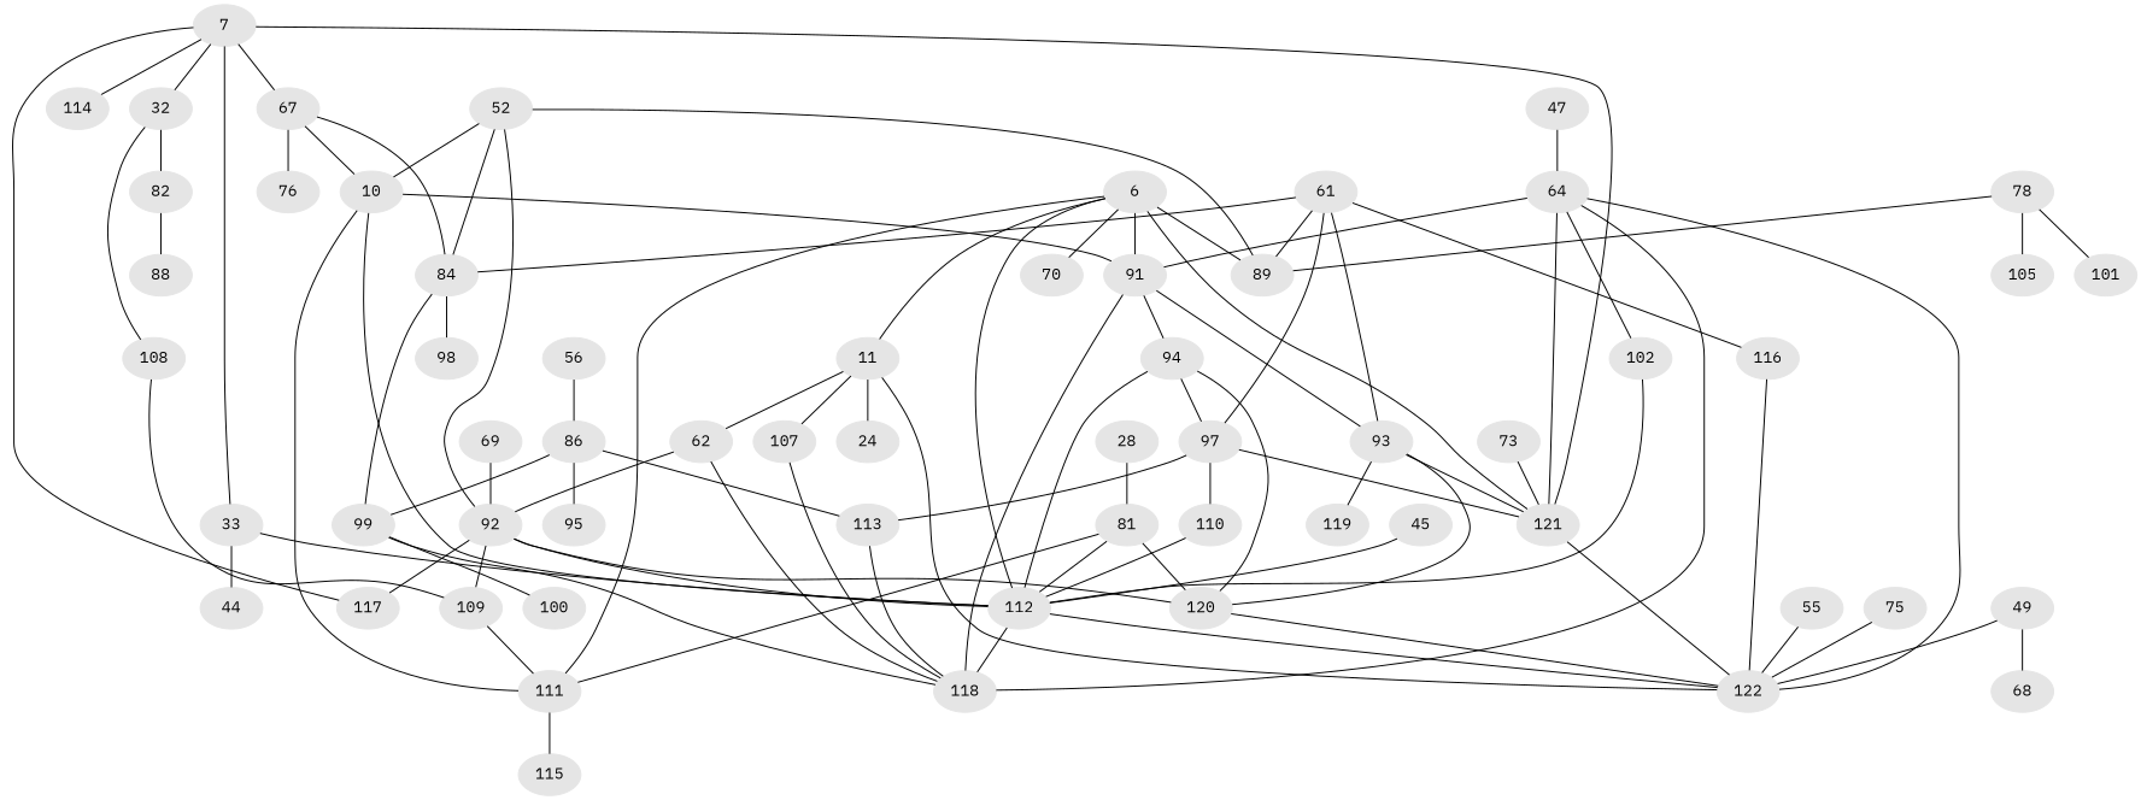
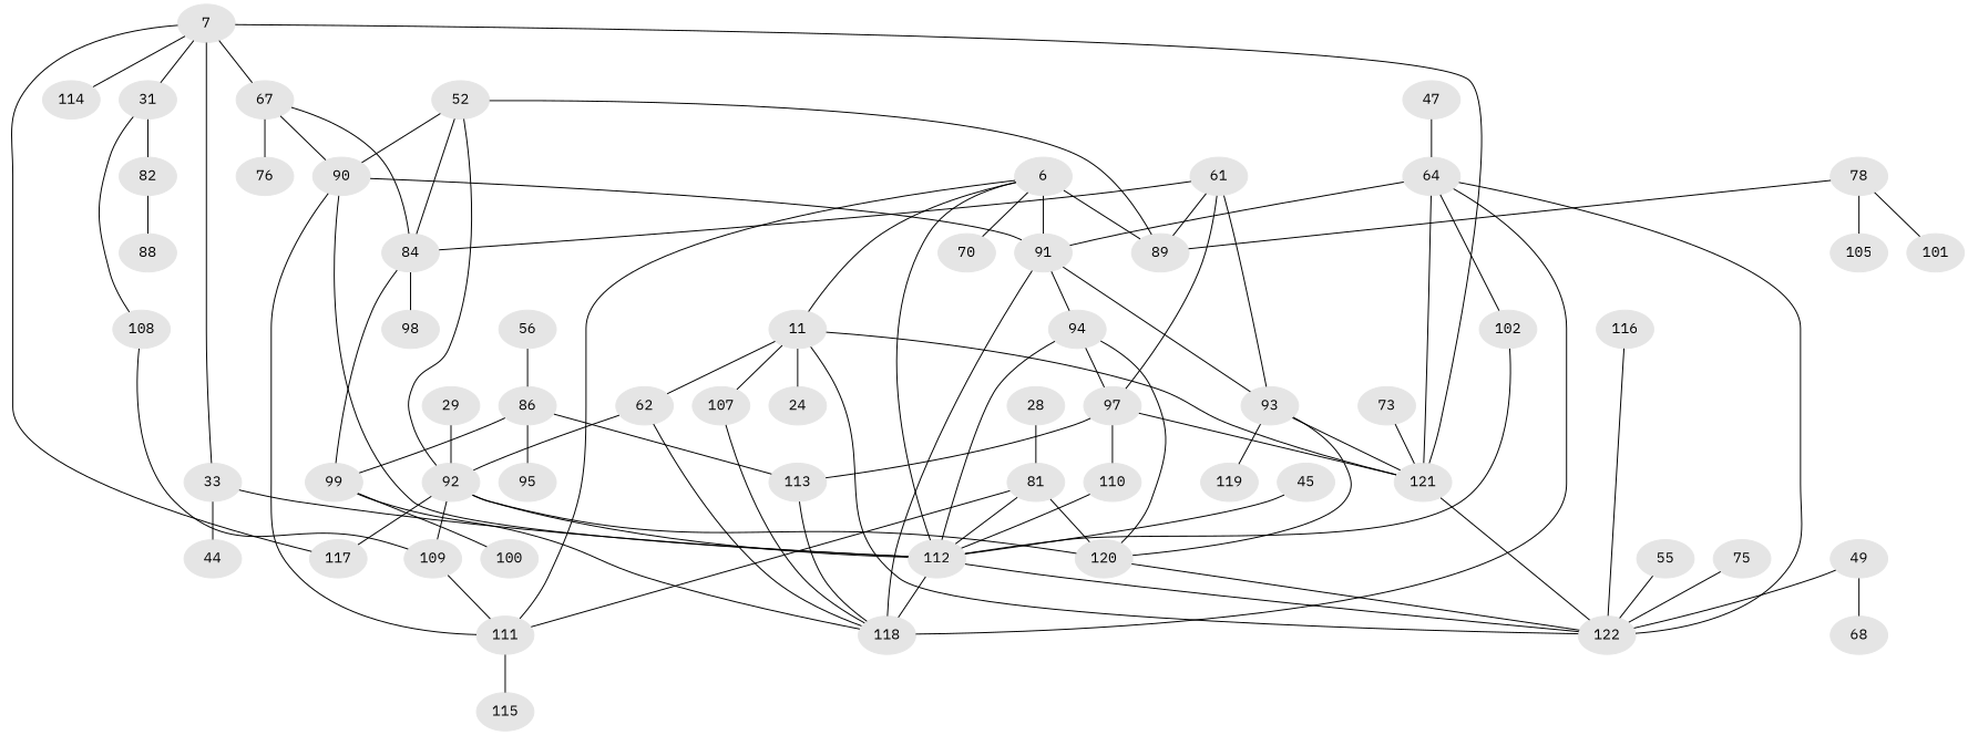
  graph {
    fontname="IBM Plex Mono"
    node [color=gray90 fontname="IBM Plex Mono" style=filled]
    edge [fontname="IBM Plex Mono"]
-   32 [super="+18"]
+   32 [super="+18" label=31]
    82
    108
    n4 [label=7]
    33 [super="+7"]
    67 [super="+63"]
    114
    117
    121 [super="+87+80+83"]
    112 [super="+25+11+50"]
    44
    84 [super="+37"]
-   90 [super="+59" label=10]
+   90 [super="+59"]
    76
    122 [super="+72+31+26"]
    6
    n17 [label=11]
    70
    89 [super="+21"]
    91 [super="+22+39+27"]
    111 [super="+103"]
    24
    62 [super="+23"]
    107 [super="+66"]
    93
    118 [super="+51+60+106"]
    94 [super="+46"]
    115
    92 [super="+79+71"]
    81 [super="+36"]
    120 [super="+85"]
    28
    88
    109
    45
    64 [super="+1+58"]
    47
    102
    49
    68
    98
    99
    52
    55
    86 [super="+53"]
    95
    113 [super="+38"]
    56
    61
    97 [super="+48"]
    116
    119
    110
-   69
+   69 [label=29]
    73
    75
    78
    101
    105
    100
    32 -- 82
    32 -- 108
    82 -- 88
    108 -- 109
    n4 -- 32 [weight=2]
    n4 -- 33
    n4 -- 67 [weight=3]
    n4 -- 114
    n4 -- 117
    n4 -- 121
    33 -- 112 [weight=3]
    33 -- 44
    67 -- 84
    67 -- 90
    67 -- 76
    121 -- 122
    112 -- 122
    112 -- 118 [weight=3]
    84 -- 98
    84 -- 99
    90 -- 112
    90 -- 91
    90 -- 111
-   6 -- 121
+   n17 -- 121
    6 -- 112
    6 -- n17
    6 -- 70
    6 -- 89 [weight=2]
    6 -- 91 [weight=2]
    6 -- 111
    n17 -- 122
    n17 -- 24
    n17 -- 62 [weight=2]
    n17 -- 107
    91 -- 93
    91 -- 118
    91 -- 94
    111 -- 115
    62 -- 118
    62 -- 92
    107 -- 118
    93 -- 121
    93 -- 120
    93 -- 119
    94 -- 112
    94 -- 120
    94 -- 97
    92 -- 117
    92 -- 112 [weight=3]
    92 -- 120
    92 -- 109
    81 -- 112
    81 -- 111
    81 -- 120 [weight=2]
    120 -- 122
    28 -- 81
    109 -- 111
    45 -- 112
    64 -- 121
    64 -- 122
    64 -- 91
    64 -- 118 [weight=2]
    64 -- 102
    47 -- 64
    102 -- 112
    49 -- 122
    49 -- 68
    99 -- 118
    99 -- 100
    52 -- 84
    52 -- 90
    52 -- 89
    52 -- 92
    55 -- 122
    86 -- 99
    86 -- 95
    86 -- 113
    113 -- 118
    56 -- 86
    61 -- 84
    61 -- 89
    61 -- 93
    61 -- 97
-   61 -- 116
    97 -- 121
    97 -- 113
    97 -- 110
    116 -- 122
    110 -- 112
    69 -- 92
    73 -- 121
    75 -- 122
    78 -- 89
    78 -- 101
    78 -- 105
  }
